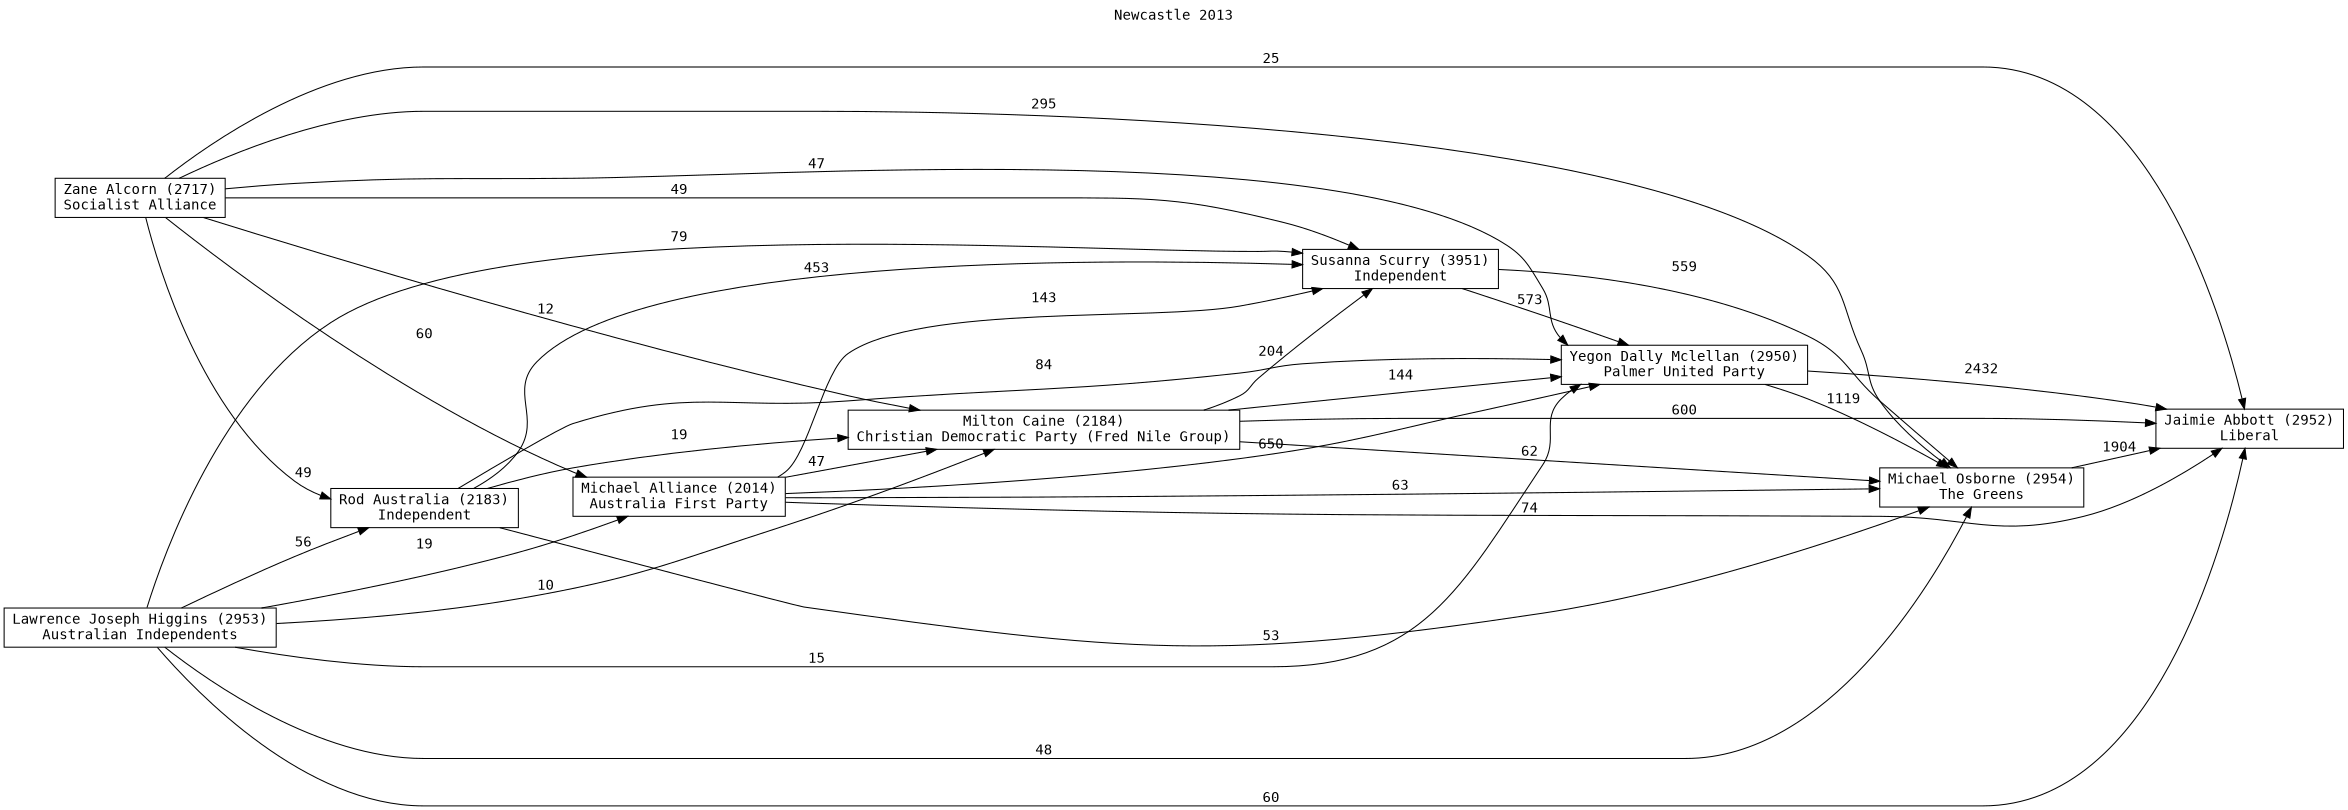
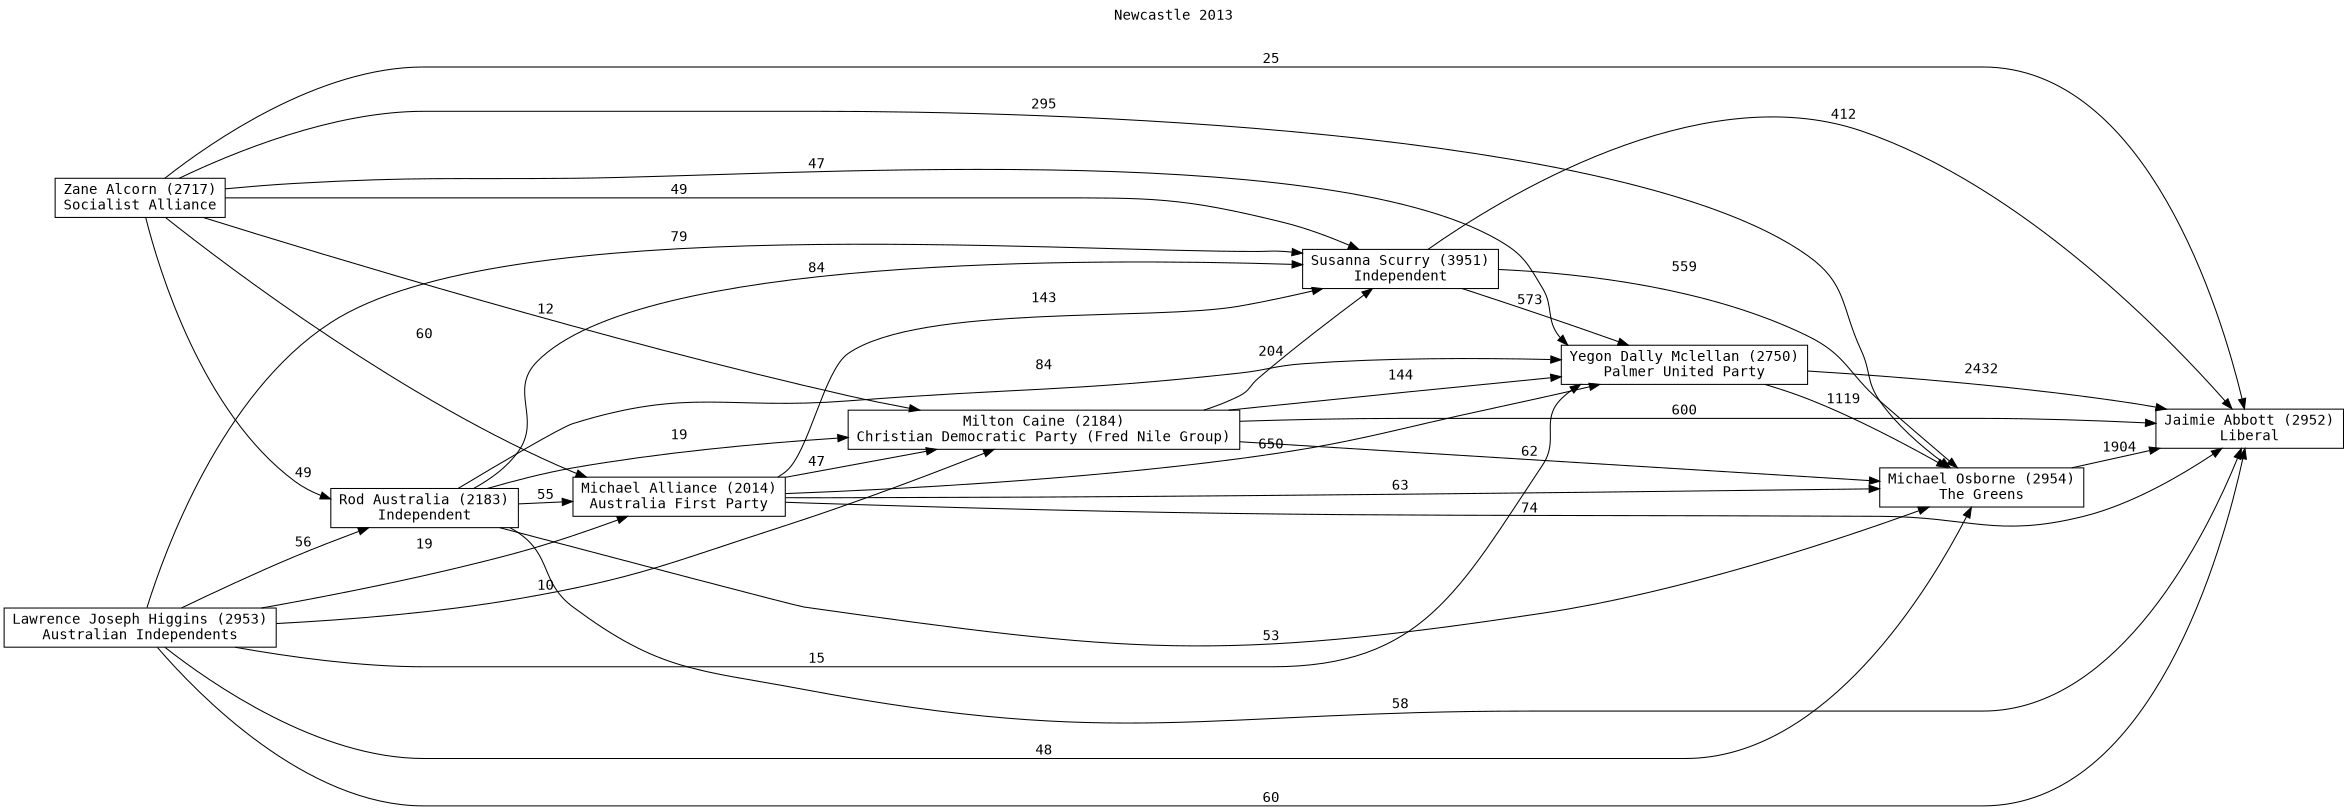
  digraph {
    fontname="DejaVu Sans Mono"
    label="Newcastle 2013"
    labelloc=t
    mclimit=10
    rankdir=LR
    node [fontname="DejaVu Sans Mono" shape=box]
    edge [fontname="DejaVu Sans Mono"]
    n1 [label="Jaimie Abbott (2952)\nLiberal"]
    n2 [label="Michael Osborne (2954)\nThe Greens"]
-   n3 [label="Yegon Dally Mclellan (2950)\nPalmer United Party"]
+   n3 [label="Yegon Dally Mclellan (2750)\nPalmer United Party"]
    n4 [label="Susanna Scurry (3951)\nIndependent"]
    n5 [label="Milton Caine (2184)\nChristian Democratic Party (Fred Nile Group)"]
    n6 [label="Michael Alliance (2014)\nAustralia First Party"]
    n7 [label="Rod Australia (2183)\nIndependent"]
    n8 [label="Zane Alcorn (2717)\nSocialist Alliance"]
    n9 [label="Lawrence Joseph Higgins (2953)\nAustralian Independents"]
    n2 -> n1 [label=1904]
    n3 -> n1 [label=2432]
    n3 -> n2 [label=1119]
+   n4 -> n1 [label=412]
    n4 -> n2 [label=559]
    n4 -> n3 [label=573]
    n5 -> n1 [label=600]
    n5 -> n2 [label=62]
    n5 -> n3 [label=144]
    n5 -> n4 [label=204]
    n6 -> n1 [label=74]
    n6 -> n2 [label=63]
    n6 -> n3 [label=650]
    n6 -> n4 [label=143]
    n6 -> n5 [label=47]
+   n7 -> n1 [label=58]
    n7 -> n2 [label=53]
    n7 -> n3 [label=84]
-   n7 -> n4 [label=453]
+   n7 -> n4 [label=84]
    n7 -> n5 [label=19]
+   n7 -> n6 [label=55]
    n8 -> n1 [label=25]
    n8 -> n2 [label=295]
    n8 -> n3 [label=47]
    n8 -> n4 [label=49]
    n8 -> n5 [label=12]
    n8 -> n6 [label=60]
    n8 -> n7 [label=49]
    n9 -> n1 [label=60]
    n9 -> n2 [label=48]
    n9 -> n3 [label=15]
    n9 -> n4 [label=79]
    n9 -> n5 [label=10]
    n9 -> n6 [label=19]
    n9 -> n7 [label=56]
  }
